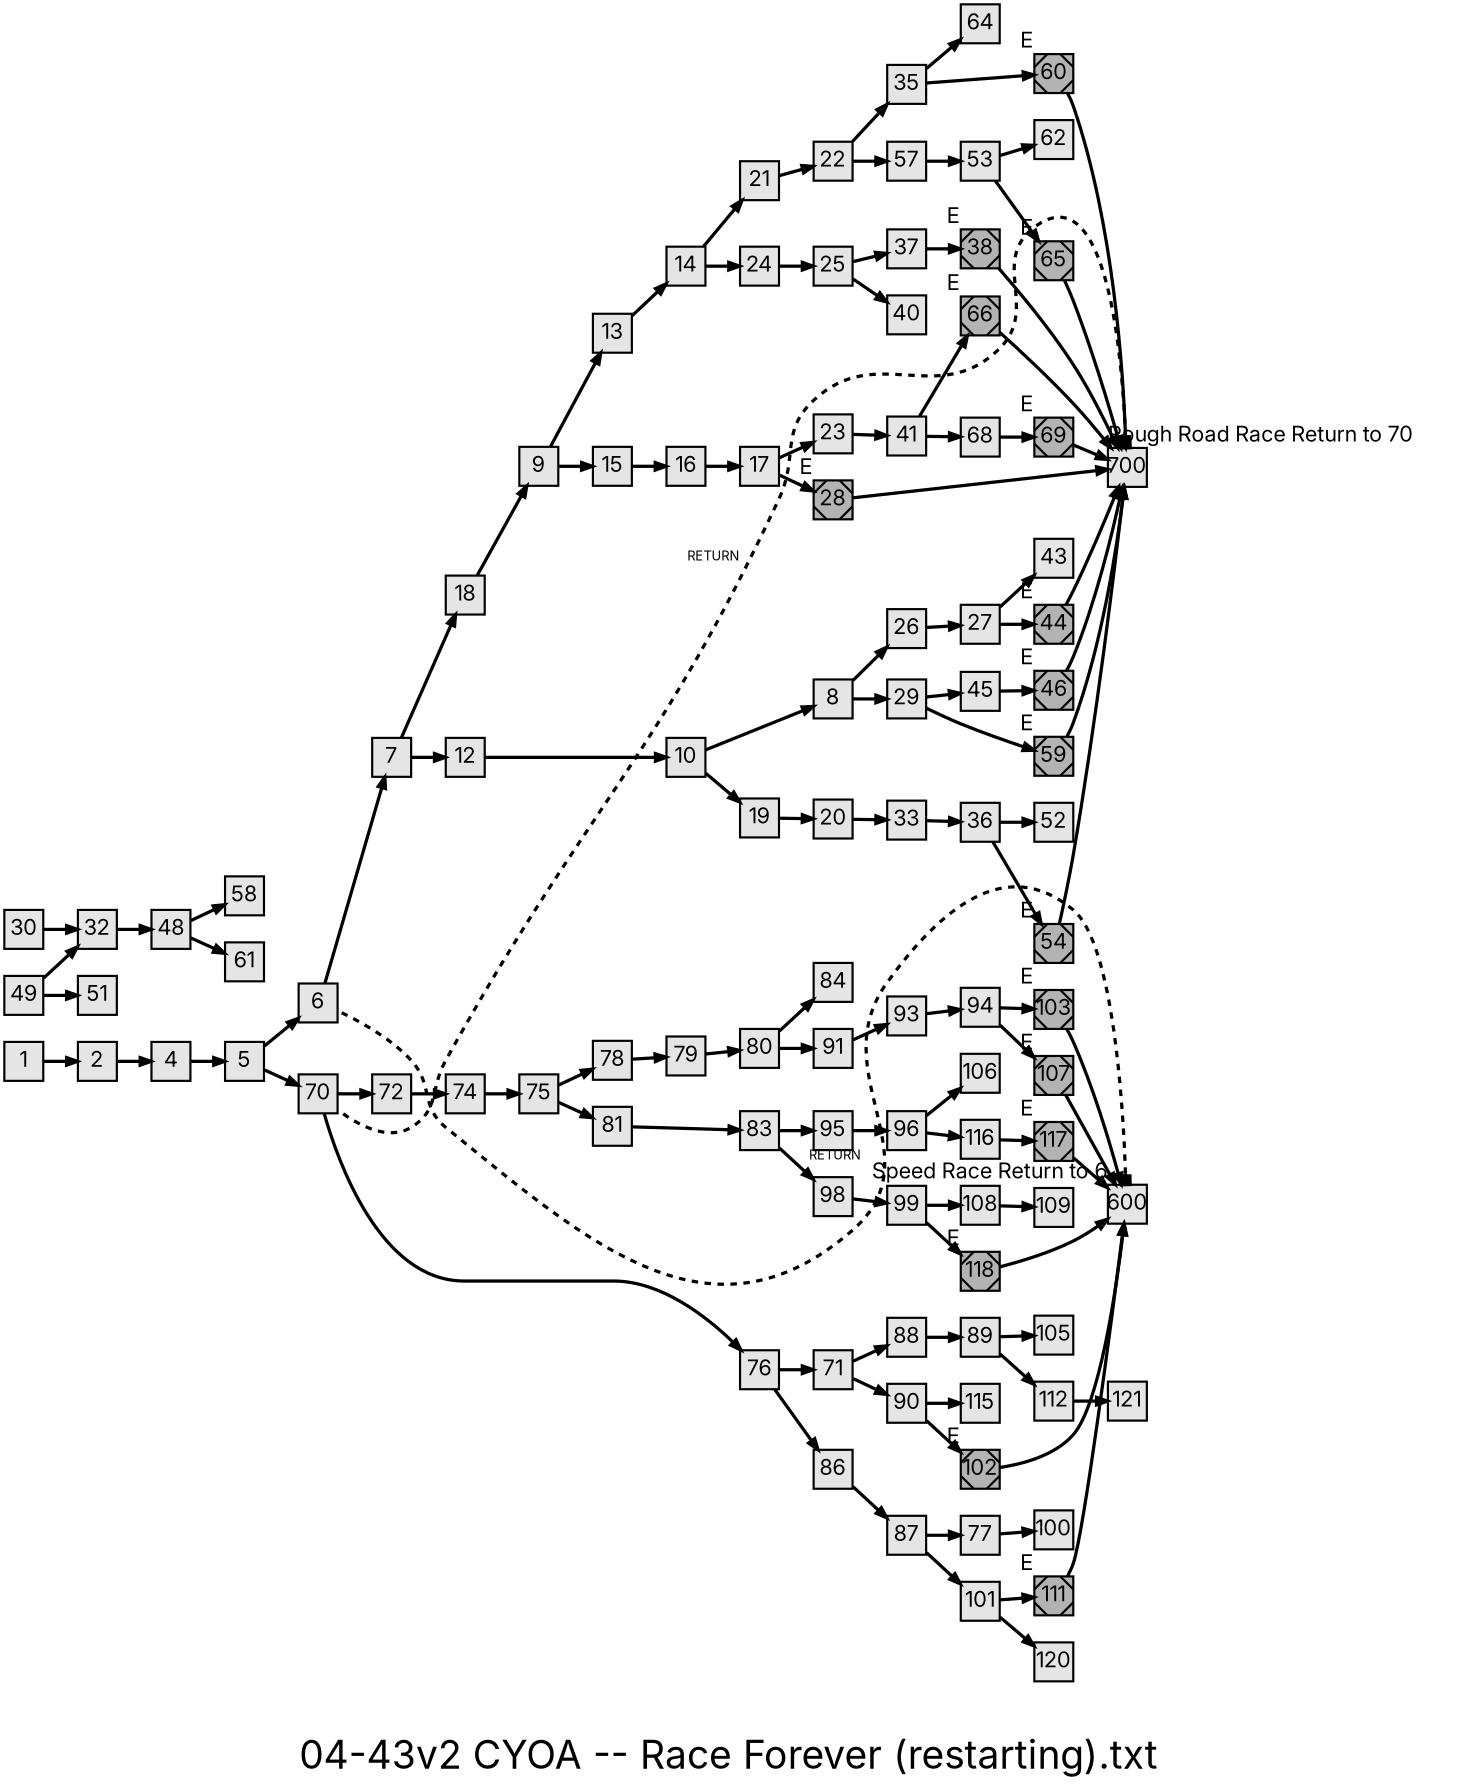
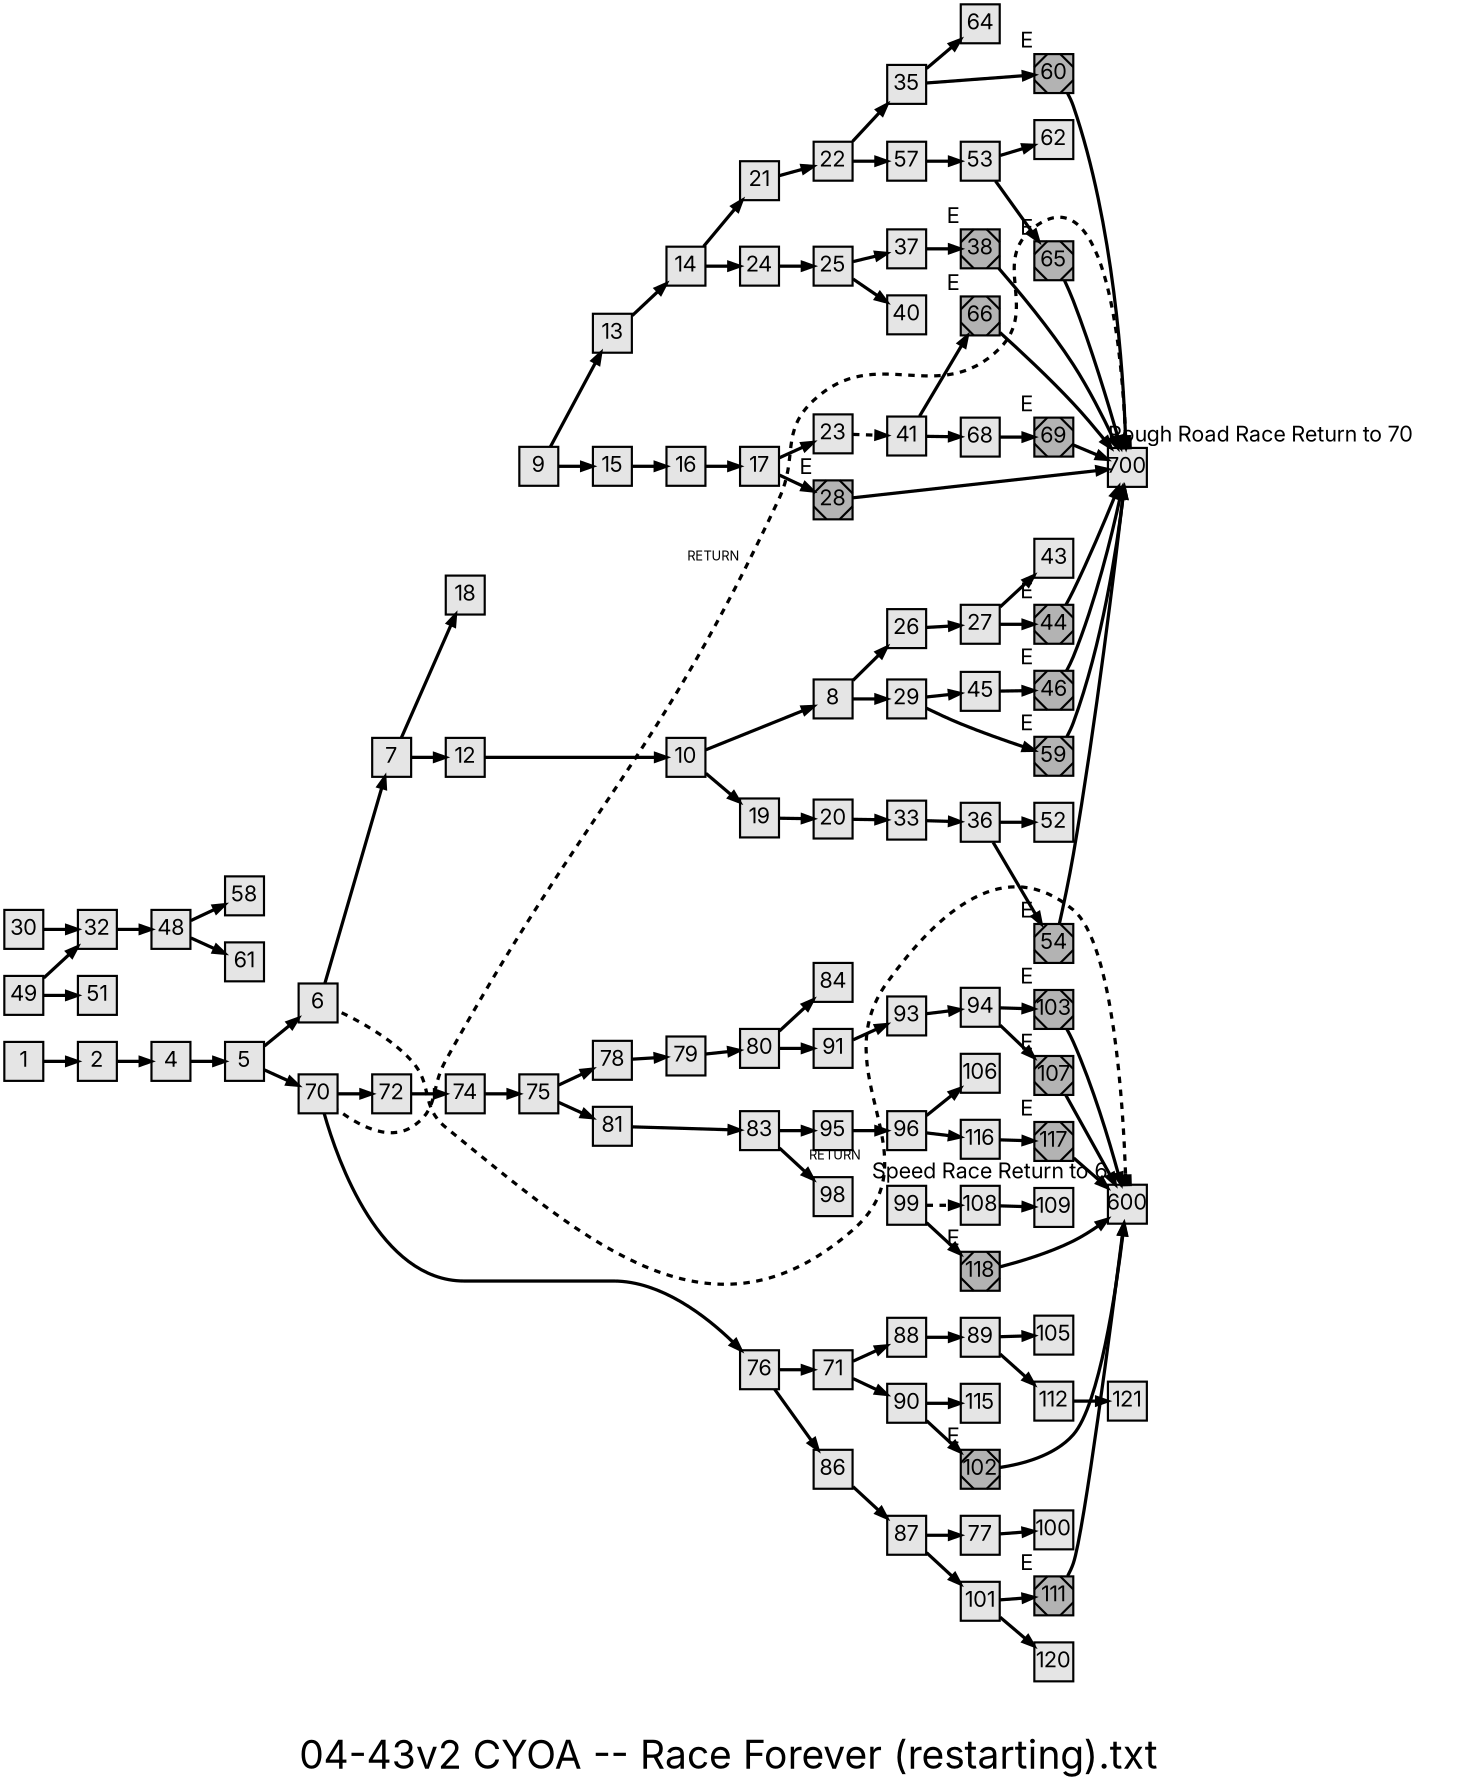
  digraph {
    fontname=Inter
    fontsize=36
    label="04-43v2 CYOA -- Race Forever (restarting).txt"
    nodesep=0.35
    ordering=out
    rankdir=LR
    ranksep=0.45
    node [fillcolor=grey90 fixedsize=true fontname=Inter fontsize=20 labelfloat=true margin="0,0" penwidth=2 regular=true shape=rect style=filled]
    edge [fontname=Inter fontsize=12 labelfloat=true penwidth=3]
    1
    2
    4
    5
    6
    70
    7
    72
    76
    18
    12
    74
    71
    86
    9
    10
    13
    15
    8
    19
    26
    29
    27
    45
    59 [fillcolor=grey70 shape=Msquare xlabel=E]
    43
    44 [fillcolor=grey70 shape=Msquare xlabel=E]
    46 [fillcolor=grey70 shape=Msquare xlabel=E]
    700 [xlabel="Rough Road Race Return to 70"]
    14
    16
    21
    24
    17
    20
    33
    22
    25
    35
    57
    37
    40
    23
    28 [fillcolor=grey70 shape=Msquare xlabel=E]
    41
    66 [fillcolor=grey70 shape=Msquare xlabel=E]
    68
    36
    30
    32
    52
    54 [fillcolor=grey70 shape=Msquare xlabel=E]
    64
    60 [fillcolor=grey70 shape=Msquare xlabel=E]
    53
    62
    65 [fillcolor=grey70 shape=Msquare xlabel=E]
    69 [fillcolor=grey70 shape=Msquare xlabel=E]
    38 [fillcolor=grey70 shape=Msquare xlabel=E]
    48
    58
    61
    49
    51
    75
    88
    90
    87
    89
    115
    102 [fillcolor=grey70 shape=Msquare xlabel=E]
    112
    105
    600 [xlabel="Speed Race Return to 6"]
    78
    81
    79
    83
    80
    95
    98
    77
    101
    100
    84
    91
    93
    94
    96
    99
    106
    116
    108
    118 [fillcolor=grey70 shape=Msquare xlabel=E]
    111 [fillcolor=grey70 shape=Msquare xlabel=E]
    120
    121
    103 [fillcolor=grey70 shape=Msquare xlabel=E]
    107 [fillcolor=grey70 shape=Msquare xlabel=E]
    117 [fillcolor=grey70 shape=Msquare xlabel=E]
    109
    1 -> 2
    2 -> 4
    4 -> 5
    5 -> 6
    5 -> 70
    6 -> 7
    70 -> 72
    70 -> 76
    7 -> 18
    7 -> 12
    72 -> 74
    76 -> 71
    76 -> 86
-   18 -> 9
    12 -> 10
    74 -> 75
    71 -> 88
    71 -> 90
    86 -> 87
    9 -> 13
    9 -> 15
    10 -> 8
    10 -> 19
    13 -> 14
    15 -> 16
    8 -> 26
    8 -> 29
    19 -> 20
    26 -> 27
    29 -> 45
    29 -> 59
    27 -> 43
    27 -> 44
    45 -> 46
    59 -> 700
    44 -> 700
    46 -> 700
    700 -> 70 [arrowhead=none arrowtail=box constraint=false dir=both style=dashed xlabel=RETURN]
    14 -> 21
    14 -> 24
    16 -> 17
    21 -> 22
    24 -> 25
    17 -> 23
    17 -> 28
    20 -> 33
    33 -> 36
    22 -> 35
    22 -> 57
    25 -> 37
    25 -> 40
    35 -> 64
    35 -> 60
    57 -> 53
    37 -> 38
-   23 -> 41
+   23 -> 41 [style=dashed]
    28 -> 700
    41 -> 66
    41 -> 68
    66 -> 700
    68 -> 69
    36 -> 52
    36 -> 54
    30 -> 32
    32 -> 48
    54 -> 700
    60 -> 700
    53 -> 62
    53 -> 65
    65 -> 700
    69 -> 700
    38 -> 700
    48 -> 58
    48 -> 61
    49 -> 32
    49 -> 51
    75 -> 78
    75 -> 81
    88 -> 89
    90 -> 115
    90 -> 102
    87 -> 77
    87 -> 101
    89 -> 112
    89 -> 105
    102 -> 600
    112 -> 121
    600 -> 6 [arrowhead=none arrowtail=box constraint=false dir=both style=dashed xlabel=RETURN]
    78 -> 79
    81 -> 83
    79 -> 80
    83 -> 95
    83 -> 98
    80 -> 84
    80 -> 91
    95 -> 96
-   98 -> 99
    77 -> 100
    101 -> 111
    101 -> 120
    91 -> 93
    93 -> 94
    94 -> 103
    94 -> 107
    96 -> 106
    96 -> 116
-   99 -> 108
+   99 -> 108 [style=dashed]
    99 -> 118
    116 -> 117
    108 -> 109
    118 -> 600
    111 -> 600
    103 -> 600
    107 -> 600
    117 -> 600
  }
